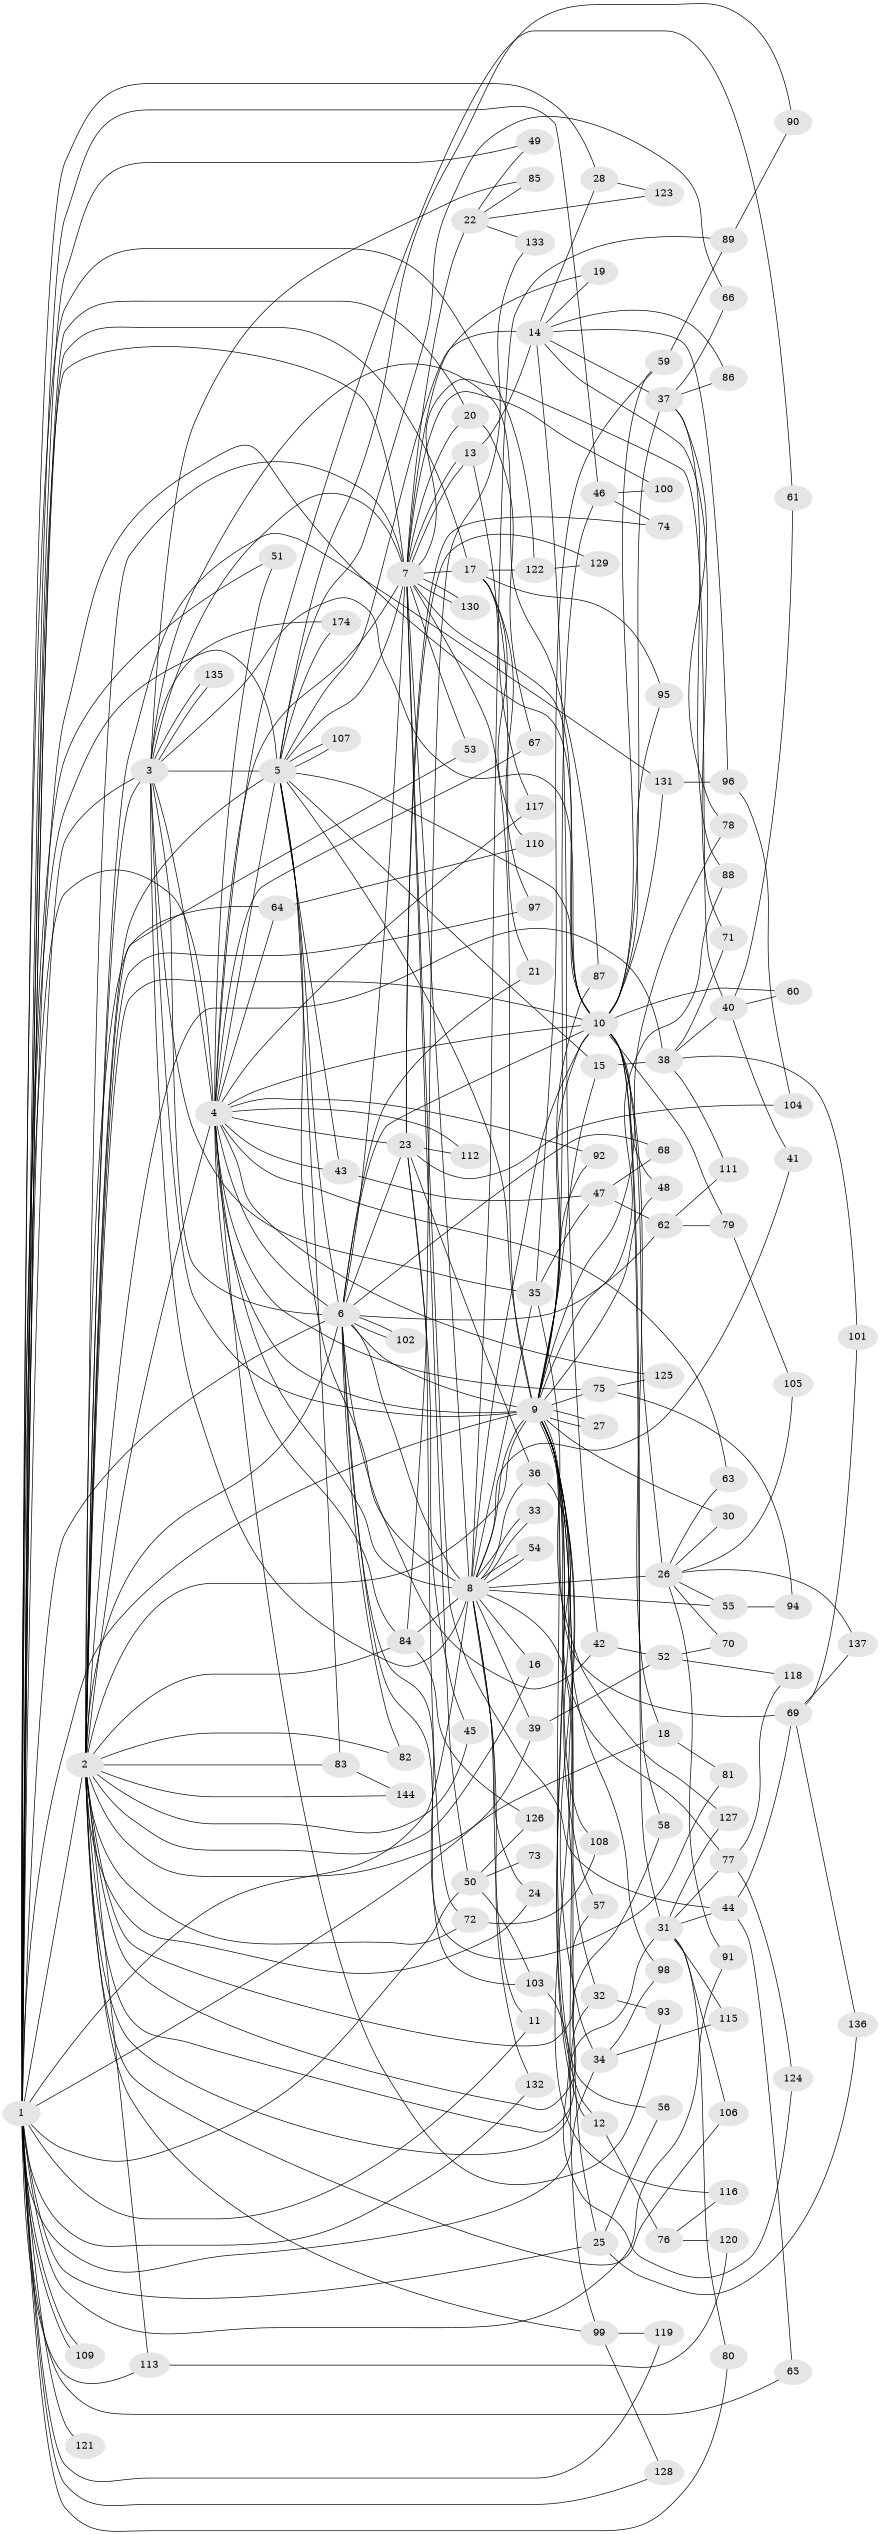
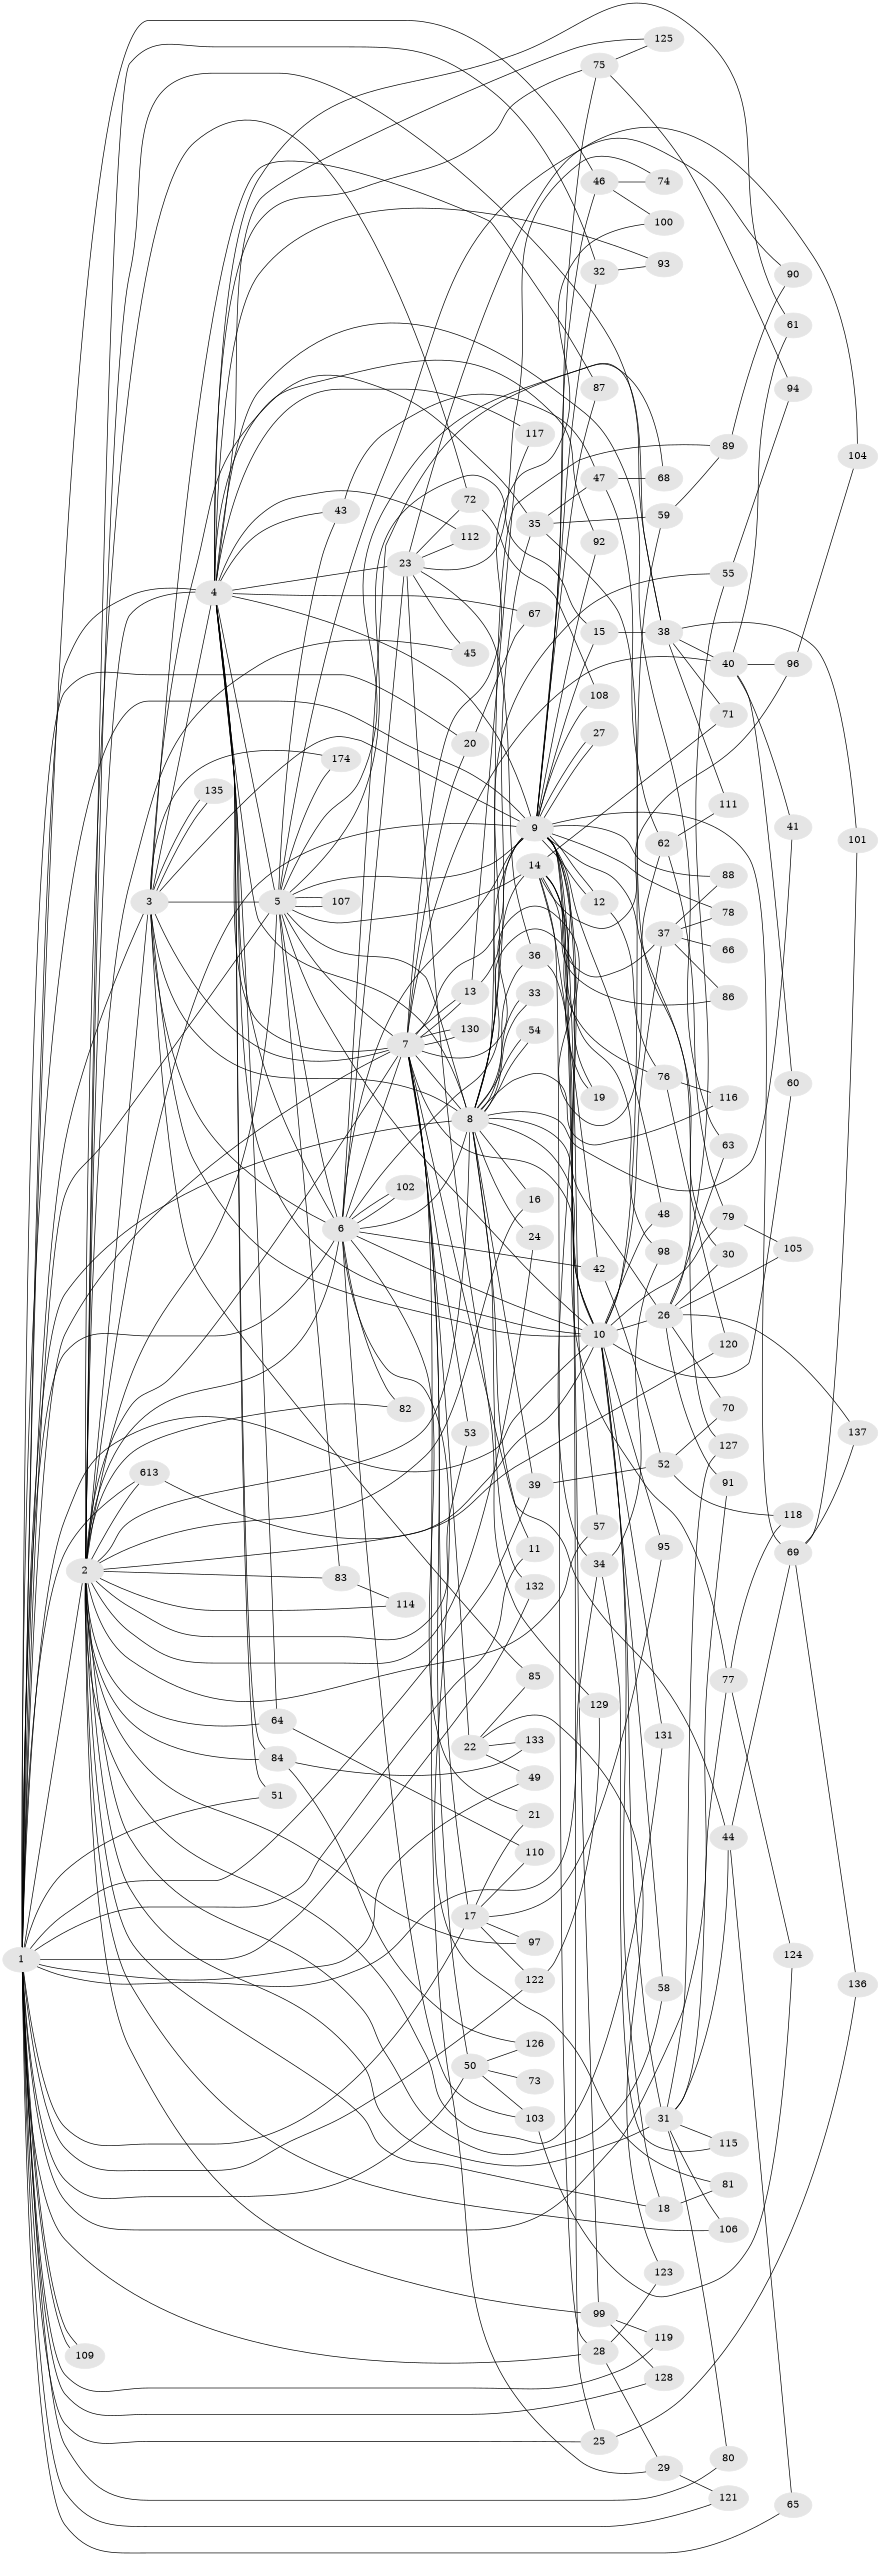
  graph {
    rankdir=LR
    node [color=gray90 style=filled]
    1
    2
    3
    4
    5
    6
    7
    8
    9
    10
    11
    17
    20
    25
    28
    34
    39
    46
    49
    50
    51
    65
    80
    91
    109
-   113
+   113 [label=613]
    119
    121
    122
    128
    132
    16
    18
    24
    31
    32
    38
    45
    53
    57
    58
    64
    72
    82
    83
    84
    97
    99
    106
-   114 [label=144]
+   114
    131
    35
    85
    87
    n55 [label=174]
    135
    23
    43
    61
    63
    67
    75
    92
    93
    112
    117
    125
    14
    15
    66
    90
    107
    21
    42
    62
    68
    81
    102
    103
    22
    13
    19
+   29
    40
    44
    100
    130
    26
    33
    36
    41
    54
    55
    89
    116
    12
    27
    30
    48
-   56
    69
    78
    88
    98
    108
    37
    59
    60
    79
    95
    110
    136
    123
    115
    52
    74
    73
    126
    120
    129
    77
    127
    71
    101
    111
    133
    47
    104
    94
    76
    86
    96
    124
    70
    105
    137
    118
    1 -- 2
    1 -- 3
    1 -- 4
    1 -- 5
    1 -- 6
    1 -- 7
    1 -- 8
    1 -- 9
    1 -- 10
    1 -- 11
    1 -- 17
    1 -- 20
    1 -- 25
    1 -- 28
    1 -- 34
    1 -- 39
    1 -- 46
    1 -- 49
    1 -- 50
    1 -- 51
    1 -- 65
    1 -- 80
    1 -- 91
    1 -- 109
    1 -- 109
    1 -- 113
    1 -- 119
    1 -- 121
    1 -- 122
    1 -- 128
    1 -- 132
    2 -- 3
    2 -- 4
    2 -- 5
    2 -- 6
    2 -- 7
-   84 -- 8
+   2 -- 8
    2 -- 9
    2 -- 10
    2 -- 113
    2 -- 16
    2 -- 18
    2 -- 24
    2 -- 31
    2 -- 32
    2 -- 38
    2 -- 45
    2 -- 53
    2 -- 57
    2 -- 58
    2 -- 64
    2 -- 72
    2 -- 82
    2 -- 83
    2 -- 84
    2 -- 97
    2 -- 99
    2 -- 106
    2 -- 114
    2 -- 131
    3 -- 4
    3 -- 5
    3 -- 6
    3 -- 7
    3 -- 8
    3 -- 9
    3 -- 10
    3 -- 35
    3 -- 85
    3 -- 87
    3 -- n55
    3 -- 135
    3 -- 135
    4 -- 5
    4 -- 6
    4 -- 7
    4 -- 8
    4 -- 9
    4 -- 10
    4 -- 51
    4 -- 64
    4 -- 84
    4 -- 23
    4 -- 43
    4 -- 61
    4 -- 63
    4 -- 67
    4 -- 75
    4 -- 92
    4 -- 93
    4 -- 112
    4 -- 117
    4 -- 125
    5 -- 6
    5 -- 7
    5 -- 8
    5 -- 9
    5 -- 10
    5 -- 83
    5 -- n55
    5 -- 43
    5 -- 14
    5 -- 15
-   5 -- 66
+   5 -- 38
    5 -- 90
    5 -- 107
    5 -- 107
    6 -- 7
    6 -- 8
    6 -- 9
    6 -- 10
    6 -- 82
    6 -- 23
    6 -- 21
    6 -- 42
    6 -- 62
    6 -- 68
    6 -- 81
    6 -- 102
    6 -- 102
    6 -- 103
    7 -- 8
    7 -- 9
    7 -- 10
    7 -- 17
    7 -- 20
    7 -- 50
    7 -- 53
    7 -- 22
    7 -- 13
    7 -- 13
    7 -- 19
+   7 -- 29
    7 -- 40
    7 -- 44
    7 -- 100
    7 -- 130
    7 -- 130
    8 -- 9
    8 -- 10
    8 -- 11
    8 -- 39
    8 -- 132
    8 -- 16
    8 -- 24
    8 -- 35
    8 -- 26
    8 -- 33
    8 -- 33
    8 -- 36
    8 -- 41
    8 -- 54
    8 -- 54
    8 -- 55
    8 -- 89
    8 -- 116
    9 -- 10
    9 -- 25
    9 -- 34
    9 -- 46
    9 -- 32
    9 -- 57
    9 -- 99
    9 -- 87
    9 -- 75
    9 -- 92
    9 -- 15
    9 -- 12
    9 -- 12
    9 -- 27
    9 -- 27
    9 -- 30
    9 -- 48
-   9 -- 56
    9 -- 69
    9 -- 78
    9 -- 88
    9 -- 98
    9 -- 108
    10 -- 18
    10 -- 31
    10 -- 58
    10 -- 131
    10 -- 26
    10 -- 48
    10 -- 37
    10 -- 59
    10 -- 60
    10 -- 79
    10 -- 95
    17 -- 122
    17 -- 97
    17 -- 21
    17 -- 95
    17 -- 110
    20 -- 67
-   25 -- 56
    25 -- 136
+   28 -- 29
    28 -- 123
    34 -- 98
    34 -- 115
    39 -- 52
    46 -- 100
    46 -- 74
    50 -- 103
    50 -- 73
    50 -- 126
    113 -- 120
    122 -- 129
    18 -- 81
    31 -- 80
    31 -- 106
    31 -- 44
    31 -- 115
    31 -- 77
    31 -- 127
    32 -- 93
    38 -- 40
    38 -- 71
    38 -- 101
    38 -- 111
    64 -- 110
    72 -- 108
    83 -- 114
    84 -- 126
    84 -- 133
    99 -- 119
    99 -- 128
    35 -- 59
    35 -- 127
    35 -- 47
    23 -- 45
    23 -- 72
    23 -- 112
    23 -- 36
    23 -- 74
    23 -- 129
    23 -- 104
    43 -- 47
    75 -- 125
    75 -- 94
    14 -- 28
    14 -- 42
    14 -- 19
    14 -- 37
    14 -- 71
+   14 -- 76
    14 -- 86
    14 -- 96
    15 -- 38
    42 -- 52
    62 -- 79
    62 -- 111
    103 -- 124
    22 -- 49
    22 -- 85
    22 -- 123
    22 -- 133
    13 -- 117
    13 -- 14
+   29 -- 121
    40 -- 61
    40 -- 41
    40 -- 60
-   131 -- 96
+   40 -- 96
    44 -- 65
    44 -- 69
    26 -- 91
    26 -- 63
    26 -- 55
    26 -- 30
    26 -- 70
    26 -- 105
    26 -- 137
    36 -- 77
    55 -- 94
    89 -- 90
    12 -- 76
    69 -- 136
    69 -- 101
    69 -- 137
    37 -- 66
    37 -- 78
    37 -- 88
    37 -- 86
    59 -- 89
    79 -- 105
    52 -- 70
    52 -- 118
    77 -- 124
    77 -- 118
    47 -- 62
    47 -- 68
    76 -- 116
    76 -- 120
    96 -- 104
  }
